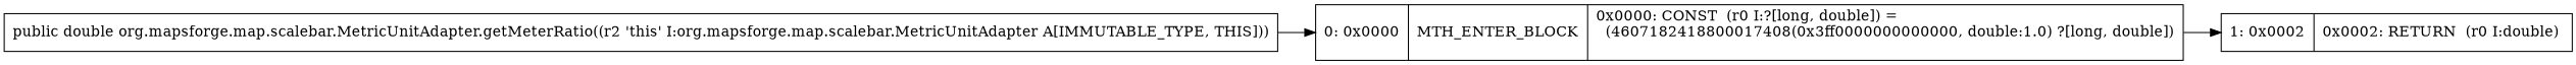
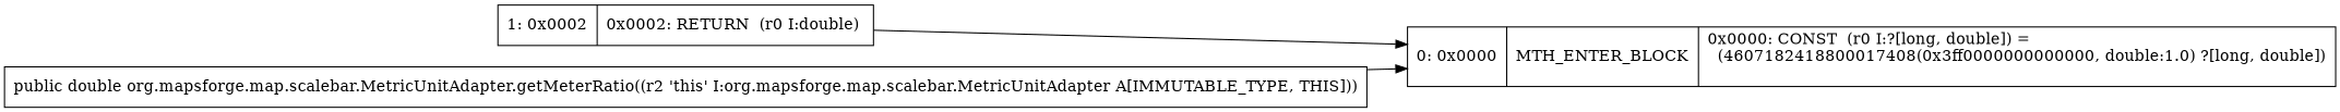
  digraph {
    rankdir=LR
    node [shape=record]
    n1 [label="{0\:\ 0x0000|MTH_ENTER_BLOCK\l|0x0000: CONST  (r0 I:?[long, double]) = \l  (4607182418800017408(0x3ff0000000000000, double:1.0) ?[long, double])\l \l}"]
    n2 [label="{1\:\ 0x0002|0x0002: RETURN  (r0 I:double) \l}"]
    n3 [label="{public double org.mapsforge.map.scalebar.MetricUnitAdapter.getMeterRatio((r2 'this' I:org.mapsforge.map.scalebar.MetricUnitAdapter A[IMMUTABLE_TYPE, THIS])) }"]
-   n1 -> n2
+   n2 -> n1
    n3 -> n1
  }
